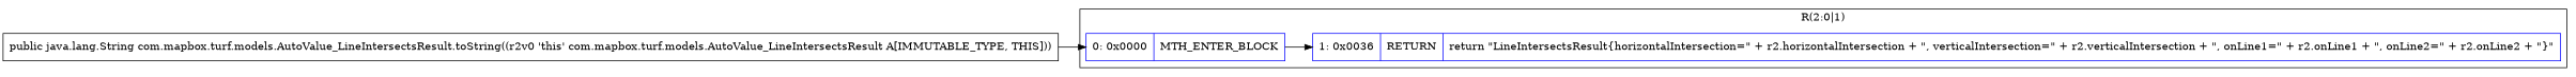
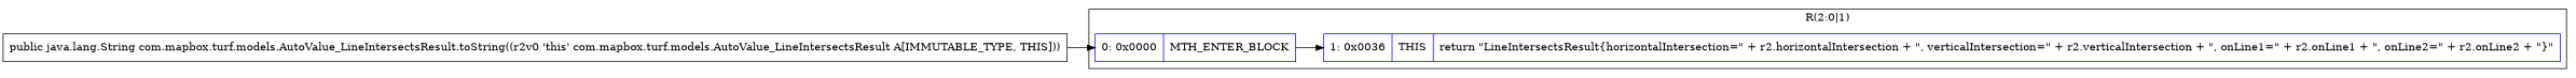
  digraph {
    rankdir=LR
    node [color=blue shape=record]
    n1 [label="{0\:\ 0x0000|MTH_ENTER_BLOCK\l}"]
-   n2 [label="{1\:\ 0x0036|RETURN\l|return \"LineIntersectsResult\{horizontalIntersection=\" + r2.horizontalIntersection + \", verticalIntersection=\" + r2.verticalIntersection + \", onLine1=\" + r2.onLine1 + \", onLine2=\" + r2.onLine2 + \"\}\"\l}"]
+   n2 [label="{1\:\ 0x0036|THIS\l|return \"LineIntersectsResult\{horizontalIntersection=\" + r2.horizontalIntersection + \", verticalIntersection=\" + r2.verticalIntersection + \", onLine1=\" + r2.onLine1 + \", onLine2=\" + r2.onLine2 + \"\}\"\l}"]
    n3 [label="{public java.lang.String com.mapbox.turf.models.AutoValue_LineIntersectsResult.toString((r2v0 'this' com.mapbox.turf.models.AutoValue_LineIntersectsResult A[IMMUTABLE_TYPE, THIS])) }" color=""]
    subgraph cluster_1 {
      label="R(2:0|1)"
      n1
      n2
    }
    n1 -> n2
    n3 -> n1
  }
